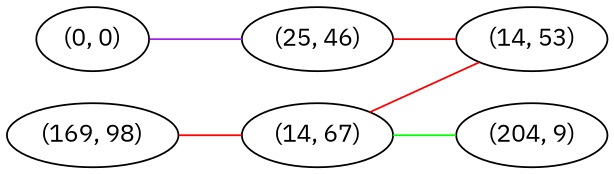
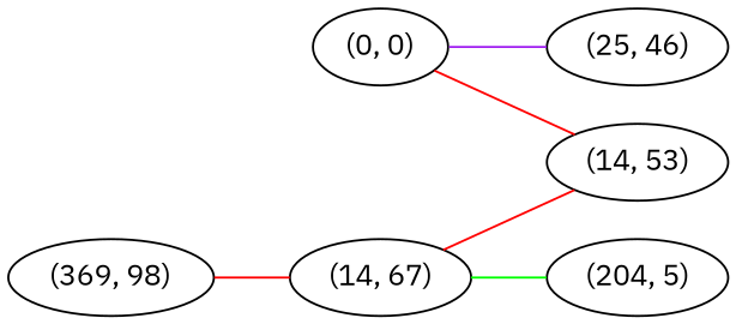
  graph {
    fontname="IBM Plex Sans"
    rankdir=LR
    node [fontname="IBM Plex Sans"]
    edge [color=red fontname="IBM Plex Sans" weight=1]
    "(0, 0)"
    "(25, 46)"
    n3 [label="(14, 53)"]
    n4 [label="(14, 67)"]
-   "(169, 98)"
-   "(204, 9)"
+   "(169, 98)" [label="(369, 98)"]
+   "(204, 9)" [label="(204, 5)"]
    "(0, 0)" -- "(25, 46)" [color=purple weight=4]
-   "(25, 46)" -- n3
+   "(0, 0)" -- n3
    n4 -- n3
    n4 -- "(204, 9)" [color=green weight=2]
    "(169, 98)" -- n4
  }
